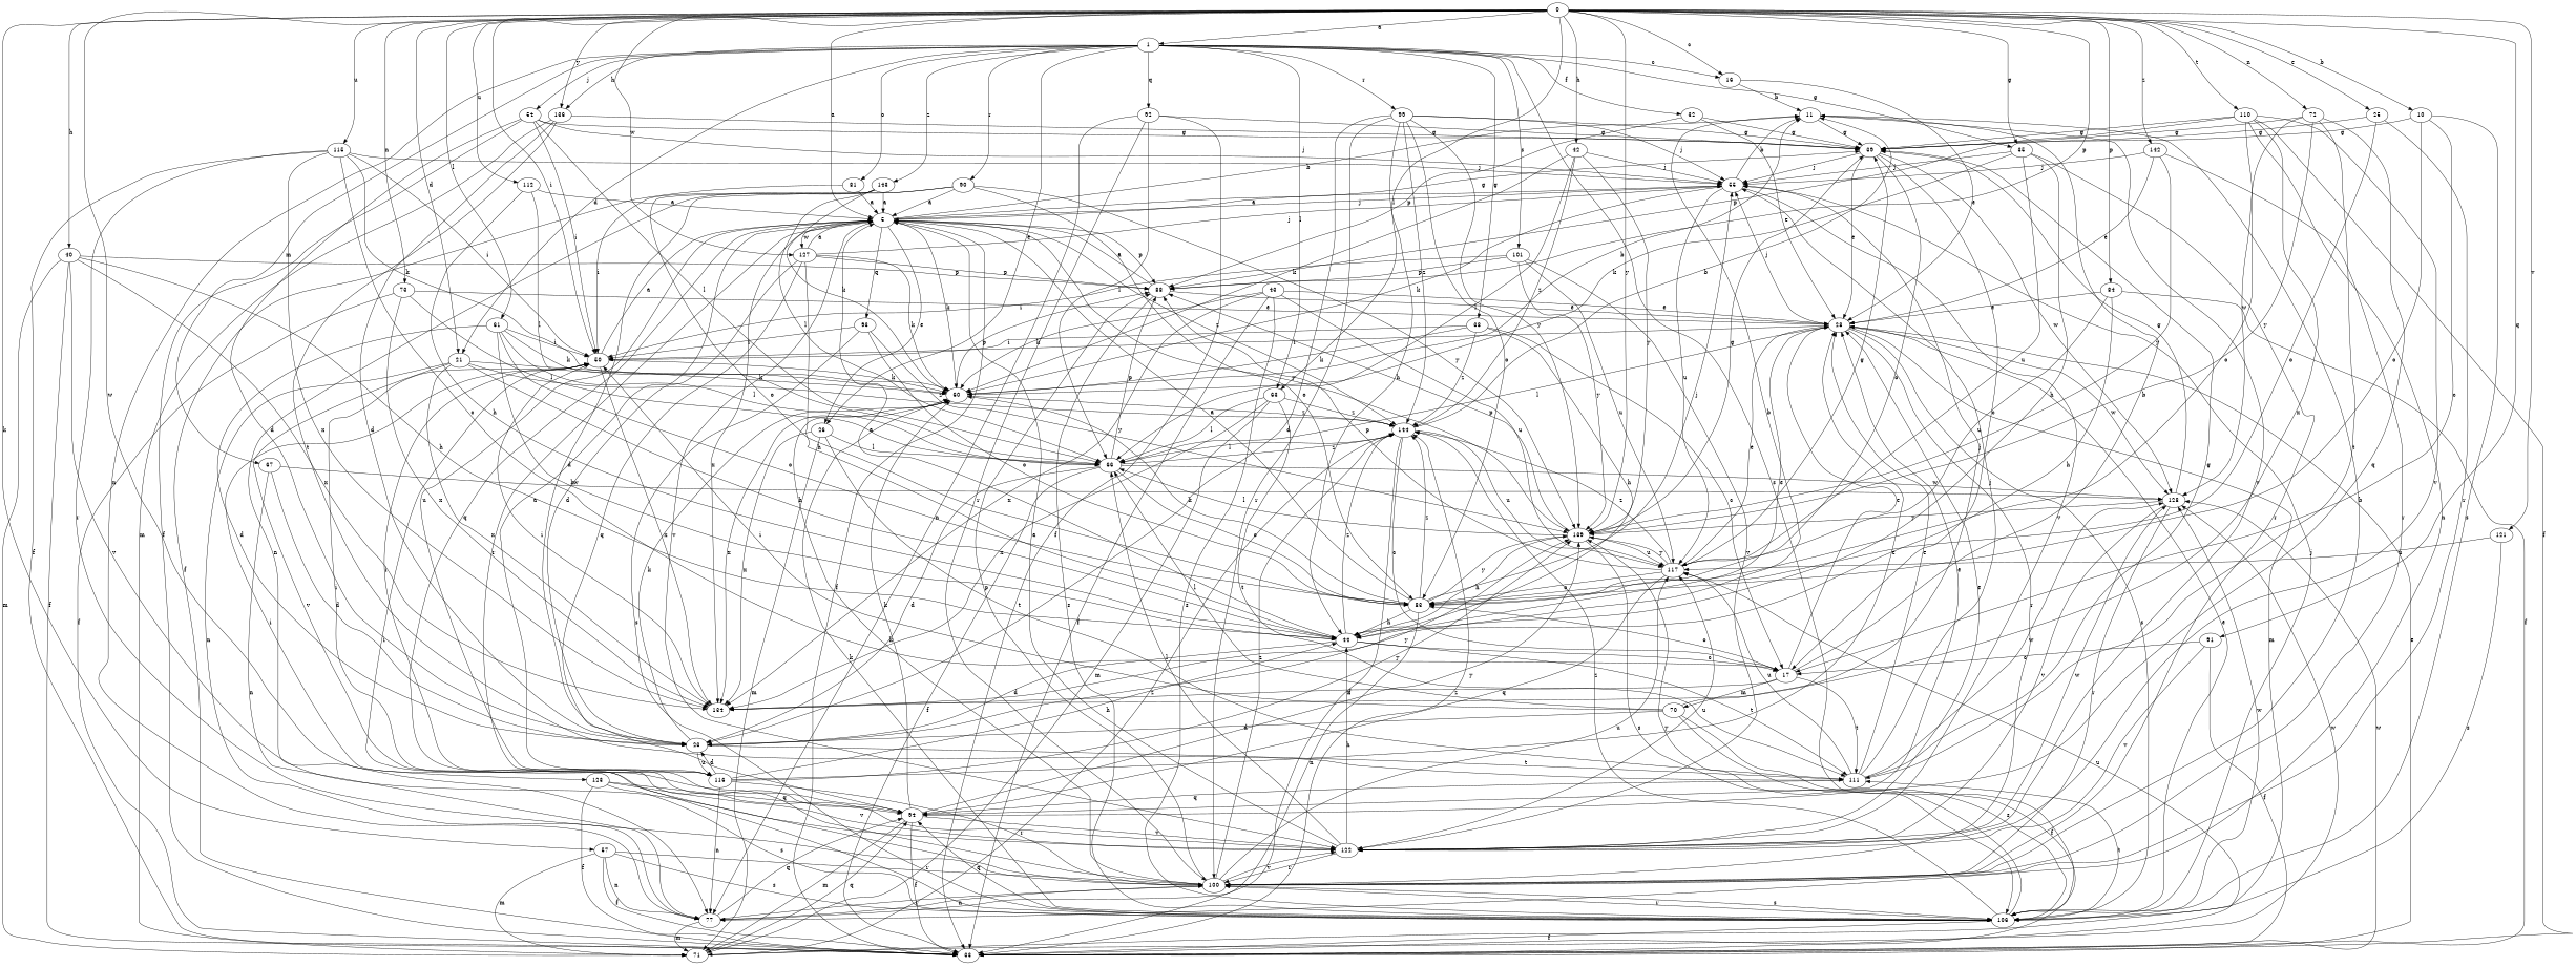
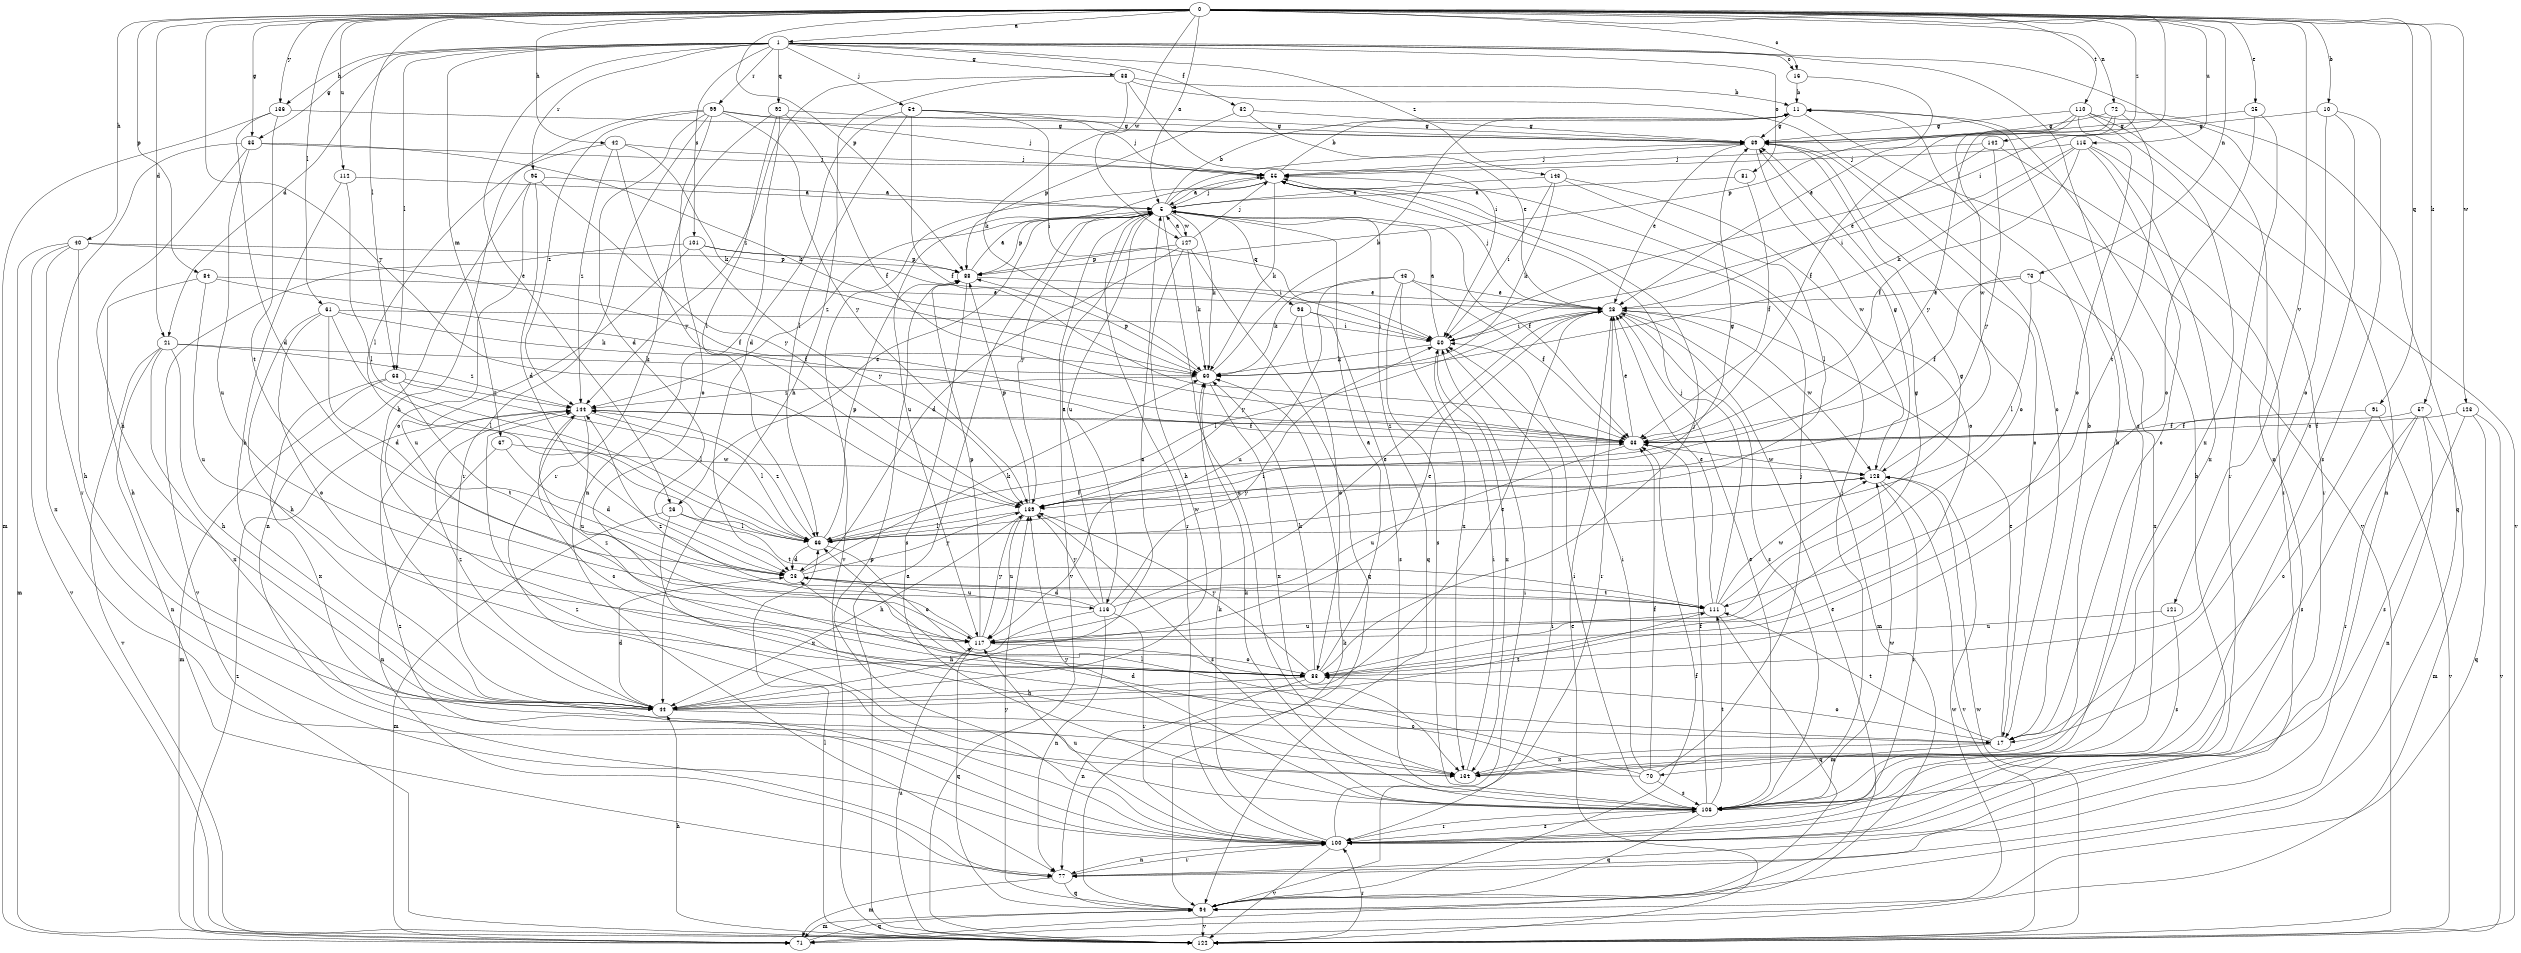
  strict digraph {
    0
    1
    5
    10
    16
    21
    25
    35
    40
    42
    50
    57
    61
    63
    72
    73
    84
    88
    91
    110
    112
    115
    121
    123
    127
    136
    139
    142
    26
    32
    38
    54
    67
    77
    81
    92
-   95 [label=90]
+   95
    99
    101
    106
    143
    11
    33
    39
    55
    60
    93
    94
    116
    122
    134
    144
    17
    83
    28
    44
    100
    117
    71
    66
    23
    111
    128
    70
    43
    0 -> 1 [label=a]
    0 -> 5 [label=a]
    0 -> 10 [label=b]
    0 -> 16 [label=c]
    0 -> 21 [label=d]
    0 -> 25 [label=e]
    0 -> 35 [label=g]
    0 -> 40 [label=h]
    0 -> 42 [label=h]
    0 -> 50 [label=i]
    0 -> 57 [label=k]
    0 -> 61 [label=l]
    0 -> 63 [label=l]
    0 -> 72 [label=n]
    0 -> 73 [label=n]
    0 -> 84 [label=p]
    0 -> 88 [label=p]
    0 -> 91 [label=q]
    0 -> 110 [label=t]
    0 -> 112 [label=u]
    0 -> 115 [label=u]
    0 -> 121 [label=v]
    0 -> 123 [label=w]
    0 -> 127 [label=w]
    0 -> 136 [label=y]
    0 -> 139 [label=y]
    0 -> 142 [label=z]
    1 -> 16 [label=c]
    1 -> 21 [label=d]
    1 -> 35 [label=g]
    1 -> 63 [label=l]
    1 -> 136 [label=h]
    1 -> 26 [label=e]
    1 -> 32 [label=f]
    1 -> 38 [label=g]
    1 -> 54 [label=j]
    1 -> 67 [label=m]
    1 -> 77 [label=n]
    1 -> 81 [label=o]
    1 -> 92 [label=q]
    1 -> 95 [label=r]
    1 -> 99 [label=r]
    1 -> 101 [label=s]
    1 -> 106 [label=s]
    1 -> 143 [label=z]
    5 -> 88 [label=p]
    5 -> 127 [label=w]
    5 -> 139 [label=y]
    5 -> 26 [label=e]
    5 -> 11 [label=b]
    5 -> 33 [label=f]
    5 -> 39 [label=g]
    5 -> 55 [label=j]
    5 -> 60 [label=k]
    5 -> 93 [label=q]
    5 -> 94 [label=q]
    5 -> 116 [label=u]
    5 -> 122 [label=v]
    5 -> 134 [label=x]
    5 -> 144 [label=z]
    10 -> 106 [label=s]
    10 -> 39 [label=g]
    10 -> 17 [label=c]
    10 -> 83 [label=o]
    16 -> 11 [label=b]
    16 -> 28 [label=e]
    21 -> 77 [label=n]
    21 -> 60 [label=k]
    21 -> 122 [label=v]
    21 -> 134 [label=x]
    21 -> 144 [label=z]
    21 -> 44 [label=h]
    25 -> 39 [label=g]
    25 -> 83 [label=o]
    25 -> 100 [label=r]
    35 -> 55 [label=j]
    35 -> 60 [label=k]
    35 -> 44 [label=h]
    35 -> 100 [label=r]
    35 -> 117 [label=u]
    40 -> 88 [label=p]
    40 -> 33 [label=f]
    40 -> 122 [label=v]
    40 -> 134 [label=x]
    40 -> 44 [label=h]
    40 -> 71 [label=m]
    42 -> 139 [label=y]
    42 -> 55 [label=j]
    42 -> 60 [label=k]
    42 -> 144 [label=z]
    42 -> 66 [label=l]
    50 -> 5 [label=a]
    50 -> 60 [label=k]
    50 -> 134 [label=x]
    57 -> 77 [label=n]
    57 -> 106 [label=s]
    57 -> 33 [label=f]
    57 -> 100 [label=r]
    57 -> 71 [label=m]
    61 -> 50 [label=i]
    61 -> 60 [label=k]
    61 -> 83 [label=o]
    61 -> 44 [label=h]
    61 -> 66 [label=l]
    61 -> 23 [label=d]
    63 -> 134 [label=x]
    63 -> 144 [label=z]
    63 -> 71 [label=m]
    63 -> 66 [label=l]
    63 -> 111 [label=t]
    72 -> 139 [label=y]
    72 -> 39 [label=g]
    72 -> 94 [label=q]
    72 -> 111 [label=t]
    72 -> 128 [label=w]
    73 -> 33 [label=f]
    73 -> 134 [label=x]
    73 -> 28 [label=e]
    73 -> 66 [label=l]
    84 -> 33 [label=f]
    84 -> 28 [label=e]
    84 -> 44 [label=h]
    84 -> 117 [label=u]
    88 -> 5 [label=a]
    88 -> 106 [label=s]
    88 -> 28 [label=e]
    91 -> 33 [label=f]
    91 -> 122 [label=v]
    91 -> 17 [label=c]
    110 -> 88 [label=p]
    110 -> 77 [label=n]
    110 -> 33 [label=f]
    110 -> 39 [label=g]
    110 -> 122 [label=v]
    110 -> 134 [label=x]
    110 -> 83 [label=o]
    112 -> 5 [label=a]
    112 -> 44 [label=h]
    112 -> 66 [label=l]
    115 -> 50 [label=i]
    115 -> 33 [label=f]
    115 -> 55 [label=j]
    115 -> 60 [label=k]
    115 -> 134 [label=x]
    115 -> 17 [label=c]
    115 -> 100 [label=r]
    121 -> 106 [label=s]
    121 -> 117 [label=u]
    123 -> 106 [label=s]
    123 -> 33 [label=f]
    123 -> 94 [label=q]
    123 -> 122 [label=v]
    127 -> 5 [label=a]
    127 -> 88 [label=p]
    127 -> 55 [label=j]
    127 -> 60 [label=k]
    127 -> 94 [label=q]
    127 -> 44 [label=h]
    127 -> 23 [label=d]
    136 -> 39 [label=g]
    136 -> 71 [label=m]
    136 -> 23 [label=d]
    136 -> 111 [label=t]
    139 -> 88 [label=p]
    139 -> 106 [label=s]
    139 -> 39 [label=g]
    139 -> 44 [label=h]
    139 -> 117 [label=u]
    139 -> 66 [label=l]
    142 -> 139 [label=y]
    142 -> 55 [label=j]
    142 -> 28 [label=e]
    142 -> 100 [label=r]
    26 -> 134 [label=x]
    26 -> 71 [label=m]
    26 -> 66 [label=l]
    26 -> 111 [label=t]
    32 -> 88 [label=p]
    32 -> 39 [label=g]
    32 -> 28 [label=e]
    38 -> 50 [label=i]
    38 -> 60 [label=k]
    38 -> 144 [label=z]
    38 -> 17 [label=c]
    38 -> 44 [label=h]
    54 -> 50 [label=i]
    54 -> 33 [label=f]
    54 -> 39 [label=g]
    54 -> 55 [label=j]
    54 -> 66 [label=l]
    54 -> 23 [label=d]
    67 -> 77 [label=n]
    67 -> 23 [label=d]
    67 -> 128 [label=w]
    77 -> 94 [label=q]
    77 -> 100 [label=r]
    77 -> 71 [label=m]
    81 -> 5 [label=a]
    81 -> 33 [label=f]
    92 -> 77 [label=n]
    92 -> 33 [label=f]
    92 -> 39 [label=g]
    92 -> 100 [label=r]
    92 -> 66 [label=l]
    95 -> 5 [label=a]
    95 -> 139 [label=y]
    95 -> 77 [label=n]
    95 -> 83 [label=o]
    95 -> 23 [label=d]
    99 -> 139 [label=y]
    99 -> 39 [label=g]
    99 -> 55 [label=j]
    99 -> 144 [label=z]
    99 -> 83 [label=o]
    99 -> 44 [label=h]
    99 -> 100 [label=r]
    99 -> 23 [label=d]
    101 -> 50 [label=i]
    101 -> 88 [label=p]
    101 -> 139 [label=y]
    101 -> 122 [label=v]
    101 -> 117 [label=u]
    106 -> 50 [label=i]
    106 -> 139 [label=y]
    106 -> 33 [label=f]
    106 -> 55 [label=j]
    106 -> 60 [label=k]
    106 -> 94 [label=q]
    106 -> 144 [label=z]
    106 -> 28 [label=e]
    106 -> 100 [label=r]
    106 -> 111 [label=t]
    106 -> 128 [label=w]
    143 -> 5 [label=a]
    143 -> 50 [label=i]
    143 -> 60 [label=k]
    143 -> 83 [label=o]
    143 -> 66 [label=l]
    11 -> 39 [label=g]
    11 -> 122 [label=v]
    33 -> 144 [label=z]
    33 -> 28 [label=e]
    33 -> 117 [label=u]
    33 -> 128 [label=w]
    39 -> 55 [label=j]
    39 -> 17 [label=c]
    39 -> 83 [label=o]
    39 -> 28 [label=e]
    39 -> 128 [label=w]
    55 -> 5 [label=a]
    55 -> 11 [label=b]
    55 -> 60 [label=k]
    55 -> 122 [label=v]
    55 -> 117 [label=u]
    60 -> 88 [label=p]
    60 -> 11 [label=b]
    60 -> 134 [label=x]
    60 -> 144 [label=z]
    93 -> 50 [label=i]
    93 -> 139 [label=y]
    93 -> 106 [label=s]
    93 -> 83 [label=o]
    94 -> 50 [label=i]
    94 -> 139 [label=y]
    94 -> 33 [label=f]
    94 -> 60 [label=k]
    94 -> 122 [label=v]
    94 -> 28 [label=e]
    94 -> 71 [label=m]
    116 -> 5 [label=a]
    116 -> 50 [label=i]
    116 -> 139 [label=y]
    116 -> 77 [label=n]
    116 -> 28 [label=e]
    116 -> 44 [label=h]
    116 -> 100 [label=r]
    116 -> 23 [label=d]
    122 -> 5 [label=a]
    122 -> 28 [label=e]
    122 -> 44 [label=h]
    122 -> 100 [label=r]
    122 -> 117 [label=u]
    122 -> 66 [label=l]
    122 -> 128 [label=w]
    134 -> 50 [label=i]
    134 -> 11 [label=b]
-   144 -> 11 [label=b]
+   38 -> 11 [label=b]
    144 -> 33 [label=f]
    144 -> 17 [label=c]
    144 -> 117 [label=u]
    144 -> 66 [label=l]
    17 -> 11 [label=b]
    17 -> 134 [label=x]
    17 -> 83 [label=o]
    17 -> 28 [label=e]
    17 -> 111 [label=t]
    17 -> 70 [label=m]
    83 -> 5 [label=a]
    83 -> 139 [label=y]
    83 -> 77 [label=n]
    83 -> 55 [label=j]
    83 -> 60 [label=k]
    83 -> 144 [label=z]
    83 -> 44 [label=h]
    28 -> 50 [label=i]
    28 -> 106 [label=s]
    28 -> 55 [label=j]
    28 -> 100 [label=r]
    28 -> 71 [label=m]
    28 -> 66 [label=l]
    28 -> 128 [label=w]
    44 -> 5 [label=a]
    44 -> 144 [label=z]
    44 -> 17 [label=c]
    44 -> 28 [label=e]
    44 -> 23 [label=d]
    44 -> 111 [label=t]
    100 -> 5 [label=r]
    100 -> 50 [label=i]
    100 -> 88 [label=p]
    100 -> 77 [label=n]
    100 -> 106 [label=s]
    100 -> 11 [label=b]
    100 -> 60 [label=k]
    100 -> 122 [label=v]
    100 -> 144 [label=z]
    100 -> 117 [label=u]
    117 -> 88 [label=p]
    117 -> 139 [label=y]
    117 -> 39 [label=g]
    117 -> 94 [label=q]
    117 -> 144 [label=z]
    117 -> 83 [label=o]
    117 -> 28 [label=e]
    71 -> 94 [label=q]
    71 -> 144 [label=z]
    71 -> 128 [label=w]
    66 -> 88 [label=p]
    66 -> 33 [label=f]
    66 -> 144 [label=z]
    66 -> 83 [label=o]
    66 -> 23 [label=d]
    66 -> 128 [label=w]
    23 -> 139 [label=y]
    23 -> 60 [label=k]
    23 -> 116 [label=u]
    23 -> 111 [label=t]
    111 -> 39 [label=g]
    111 -> 55 [label=j]
    111 -> 94 [label=q]
    111 -> 28 [label=e]
    111 -> 117 [label=u]
    111 -> 128 [label=w]
    128 -> 139 [label=y]
    128 -> 39 [label=g]
    128 -> 122 [label=v]
    128 -> 100 [label=r]
    70 -> 50 [label=i]
    70 -> 106 [label=s]
    70 -> 33 [label=f]
    70 -> 55 [label=j]
    70 -> 66 [label=l]
    70 -> 23 [label=d]
    43 -> 106 [label=s]
    43 -> 33 [label=f]
    43 -> 60 [label=k]
    43 -> 134 [label=x]
    43 -> 28 [label=e]
    43 -> 117 [label=u]
  }
